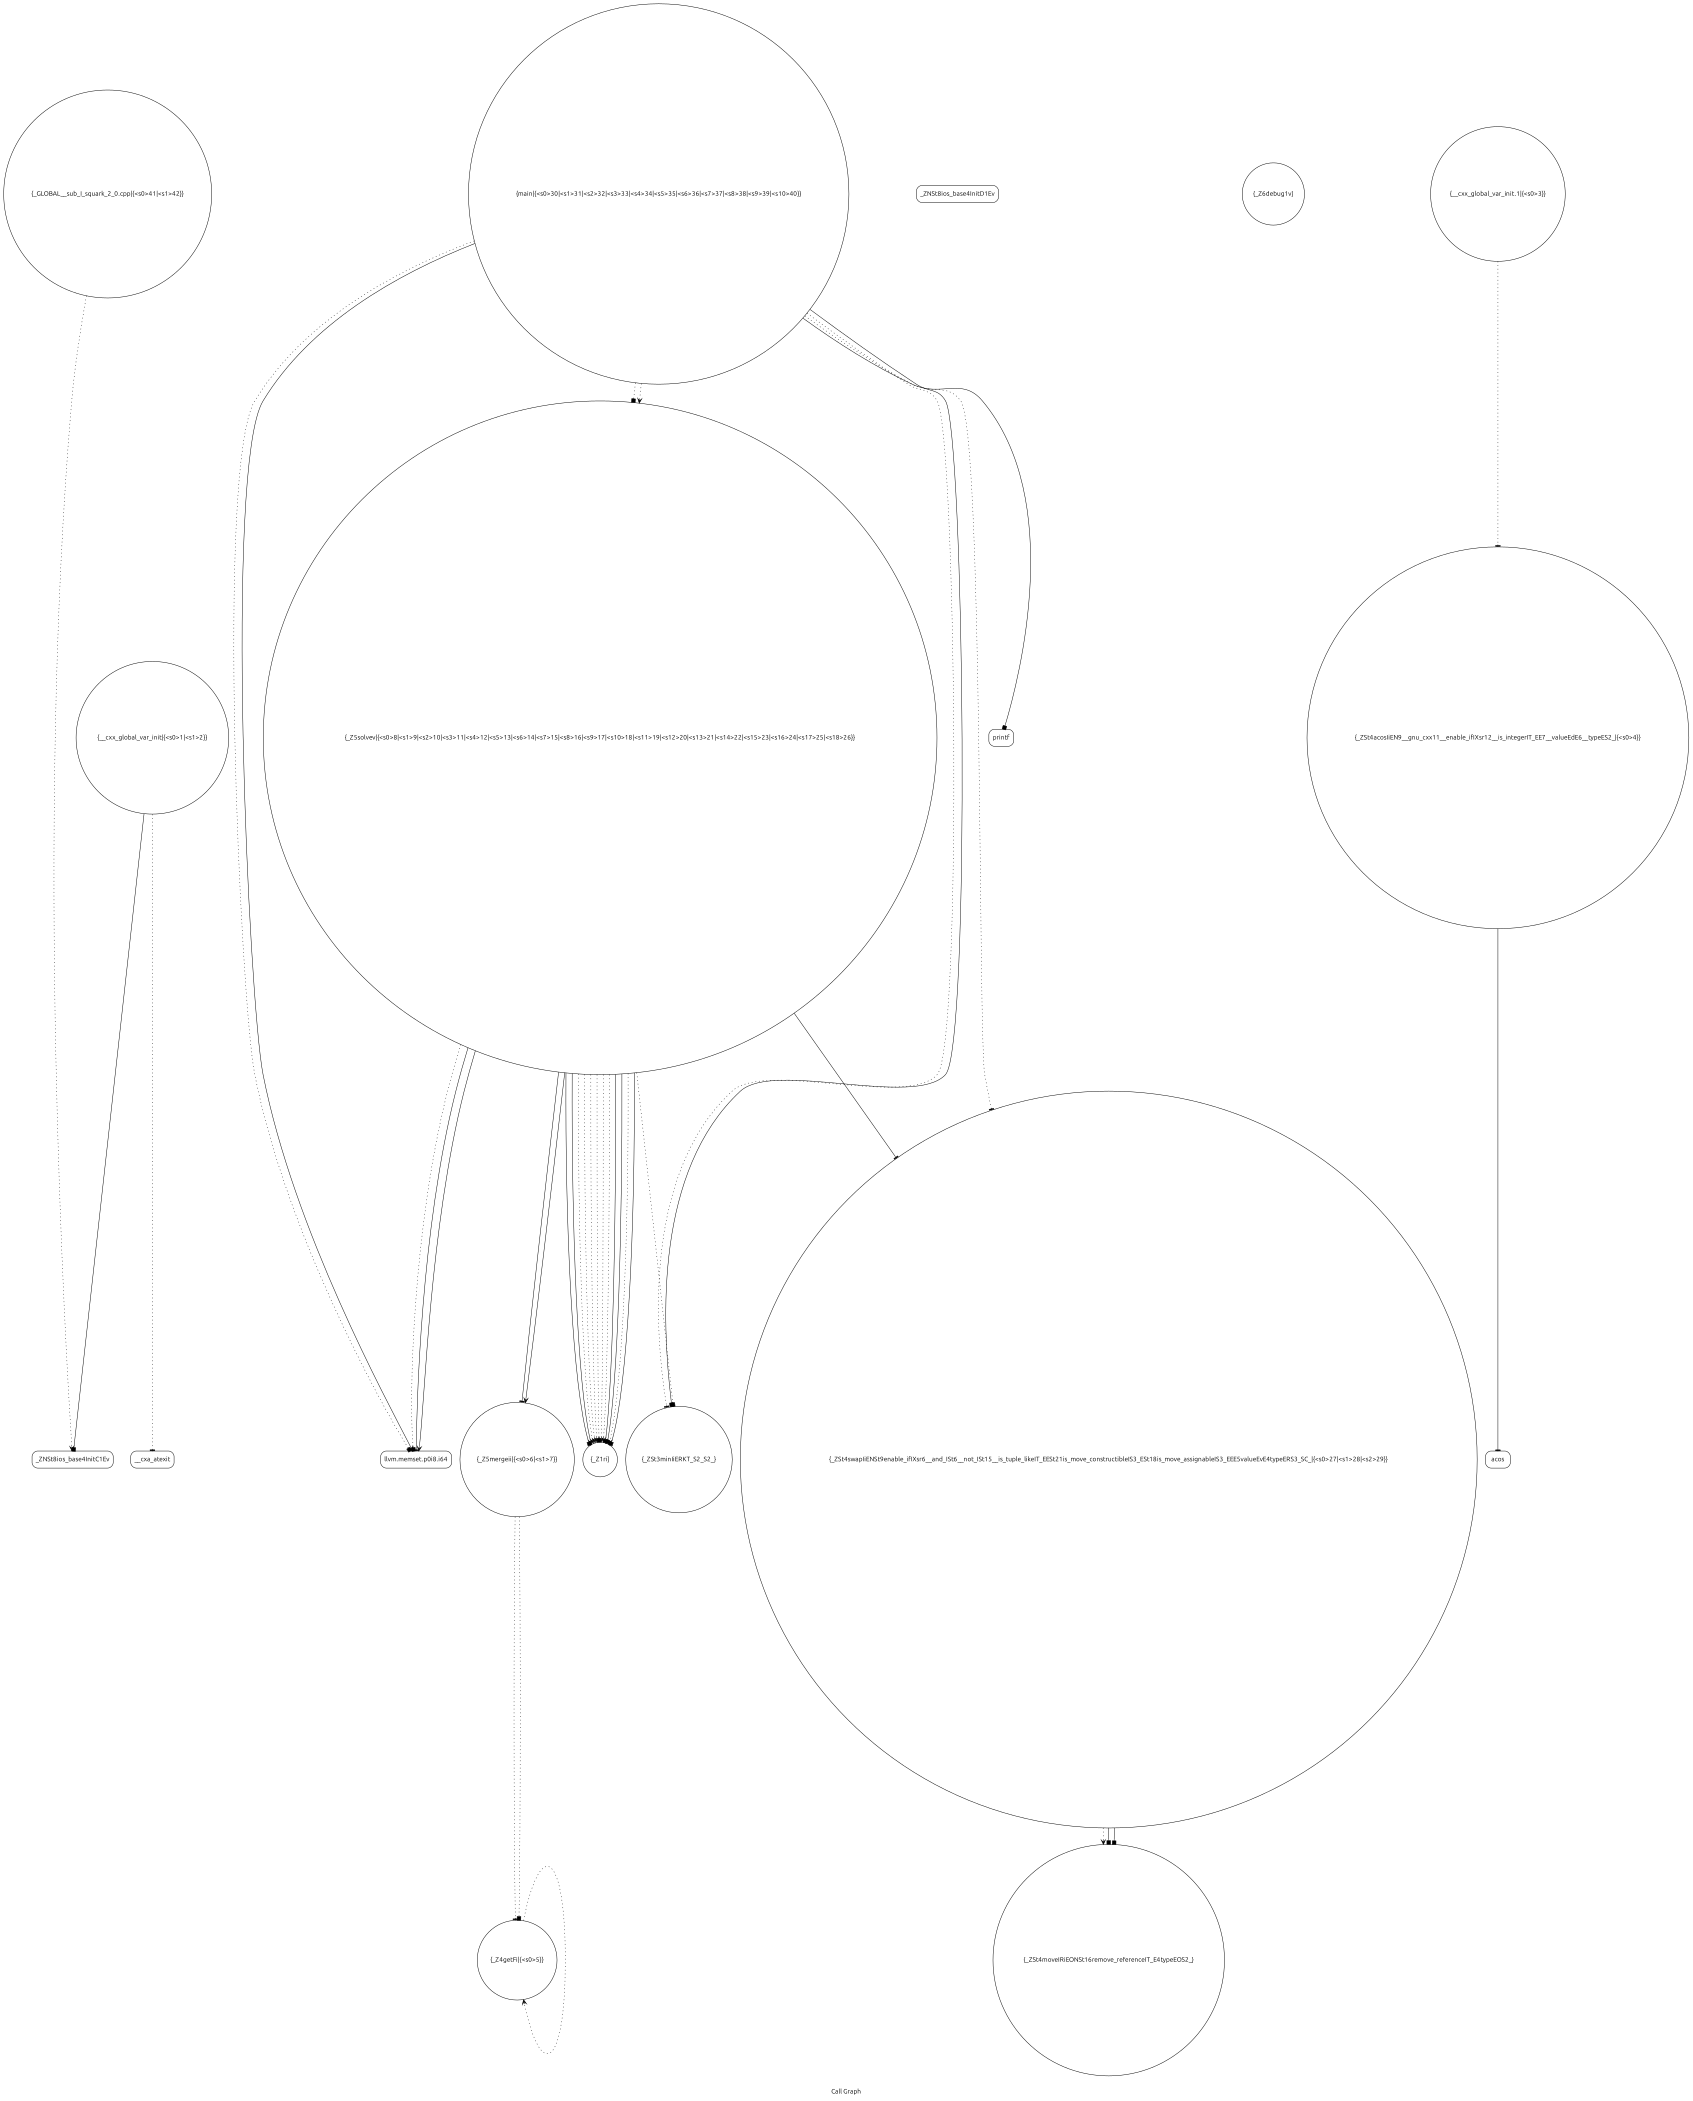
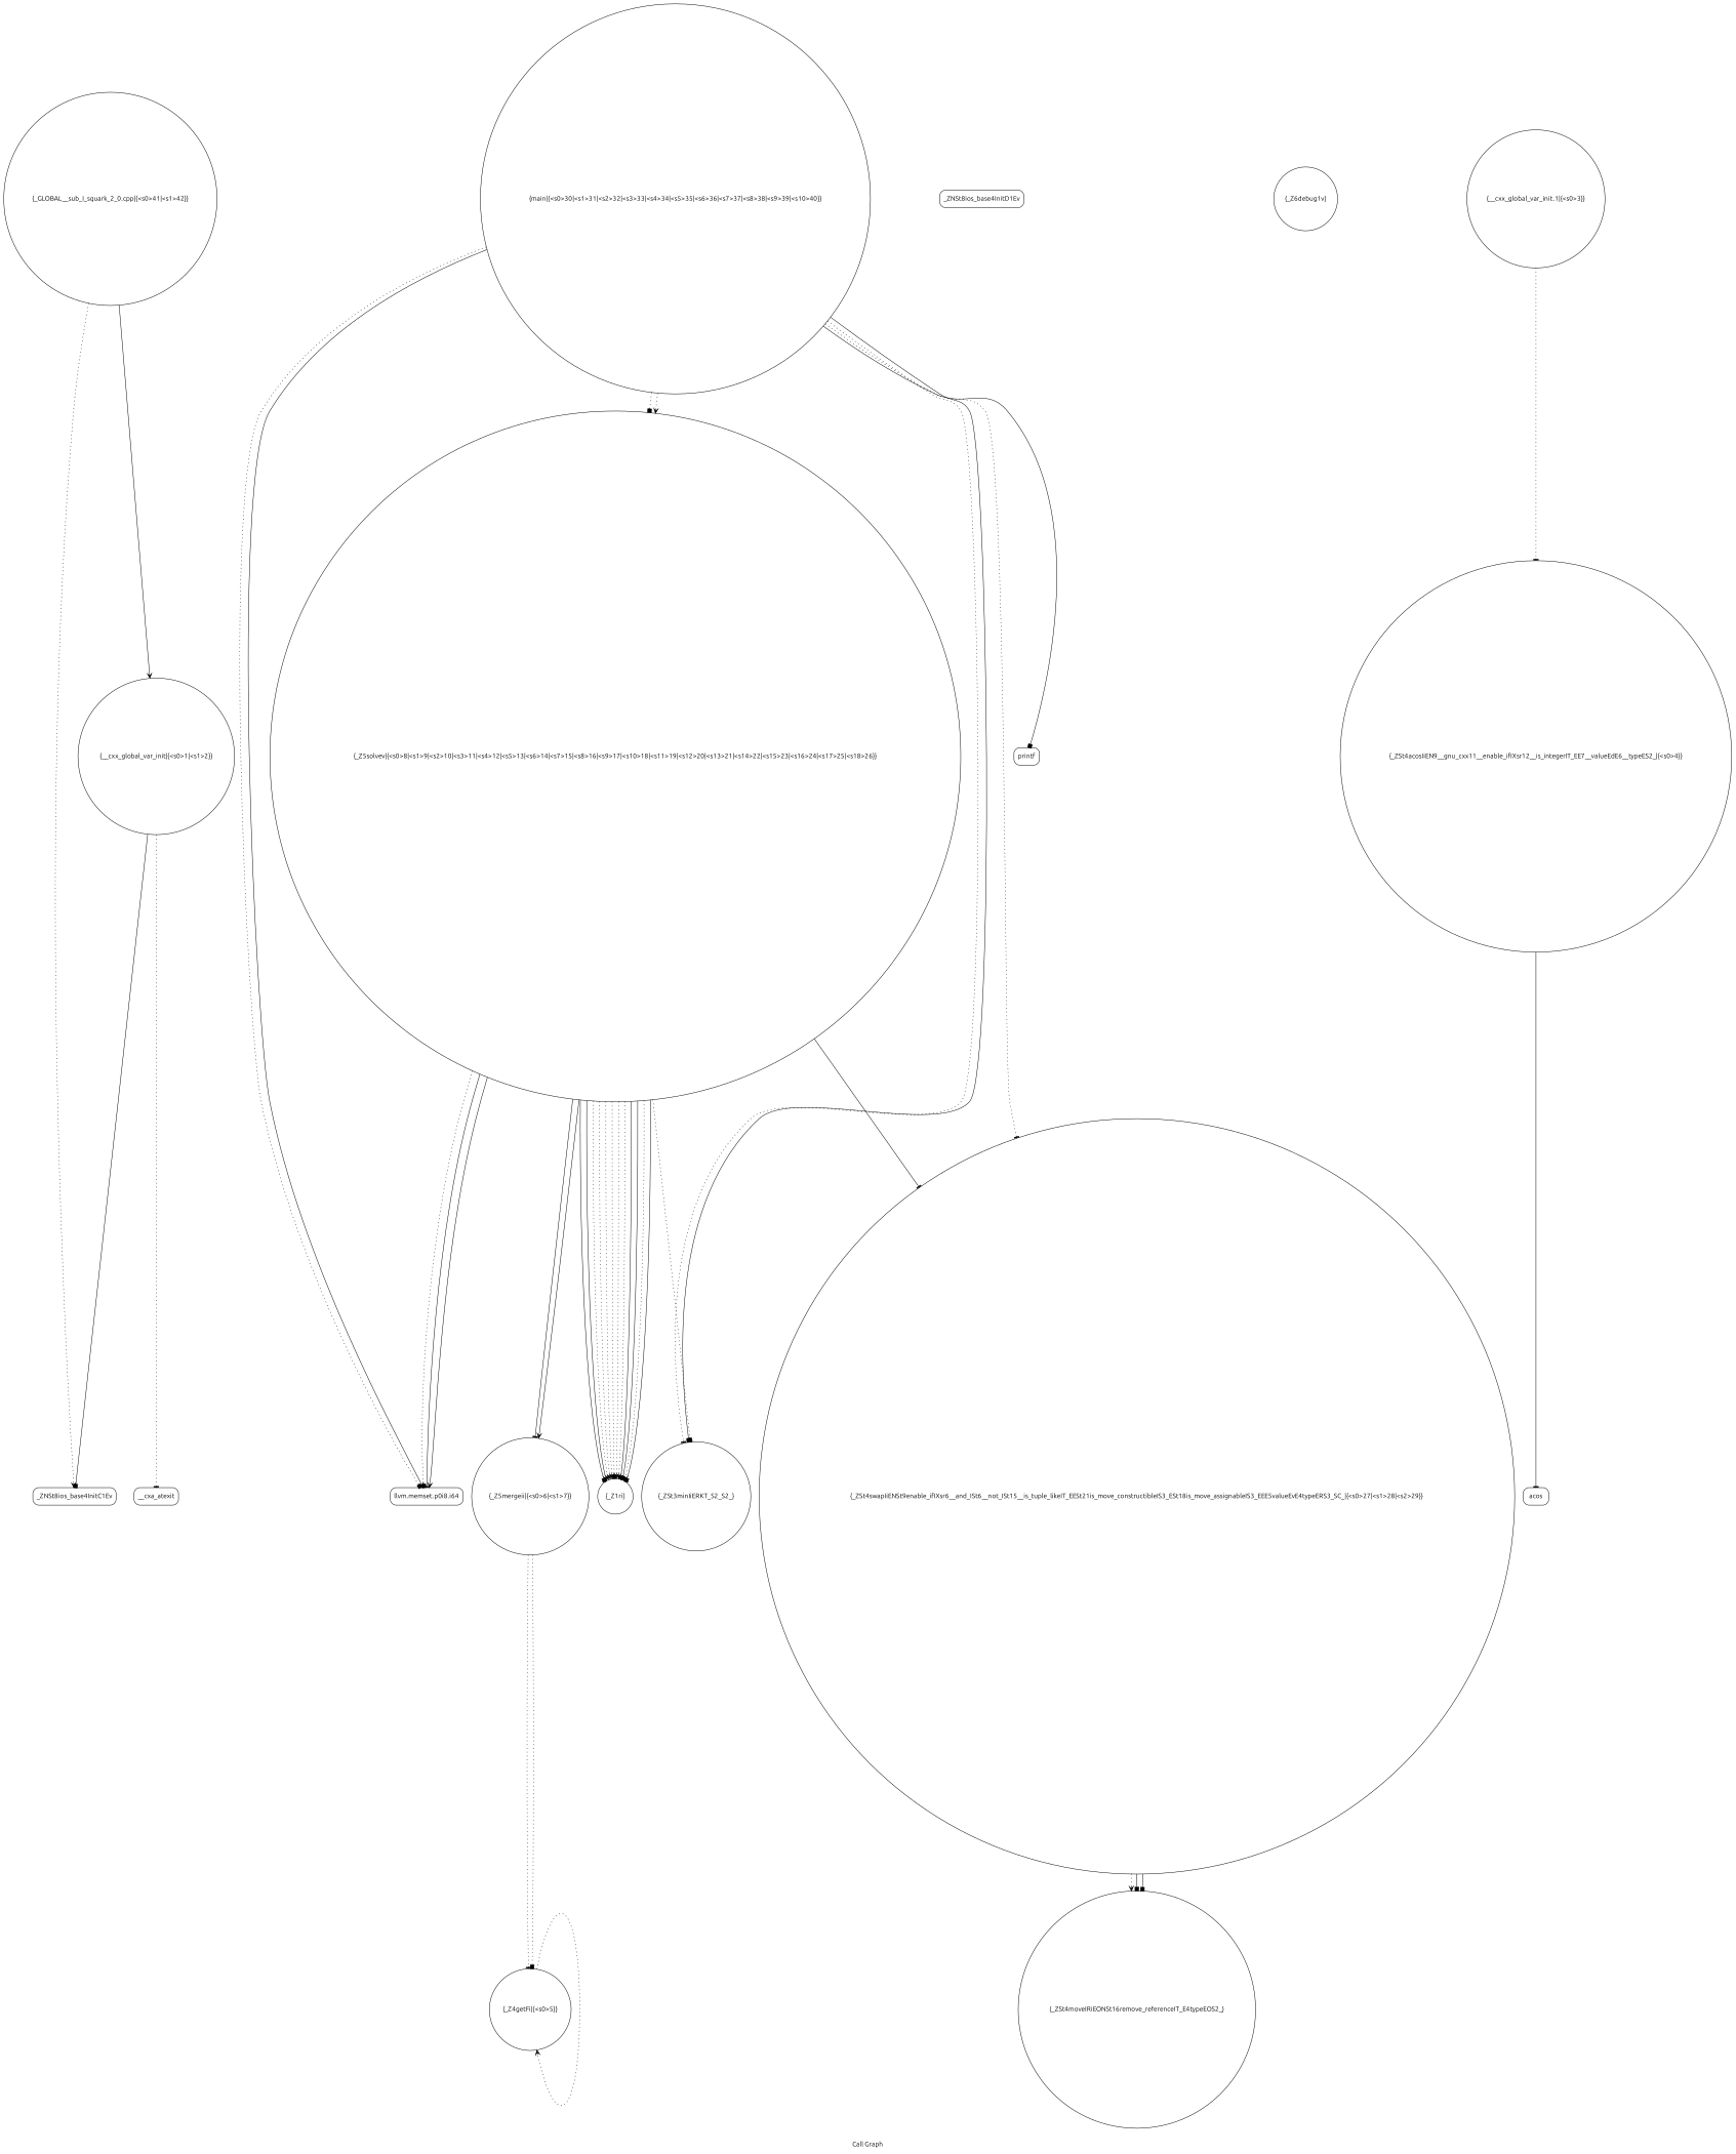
  digraph {
    fontname=Ubuntu
    label="Call Graph"
    node [fontname=Ubuntu shape=circle]
    edge [arrowhead=box color=black fontname=Ubuntu style=dotted tailport=s0]
    n1 [label="{__cxx_global_var_init|{<s0>1|<s1>2}}"]
    n2 [label="{_ZNSt8ios_base4InitC1Ev}" shape=Mrecord]
    n3 [label="{__cxa_atexit}" shape=Mrecord]
    n4 [label="{_Z1ri}"]
    n5 [label="{main|{<s0>30|<s1>31|<s2>32|<s3>33|<s4>34|<s5>35|<s6>36|<s7>37|<s8>38|<s9>39|<s10>40}}"]
    n6 [label="{llvm.memset.p0i8.i64}" shape=Mrecord]
    n7 [label="{_Z5solvev|{<s0>8|<s1>9|<s2>10|<s3>11|<s4>12|<s5>13|<s6>14|<s7>15|<s8>16|<s9>17|<s10>18|<s11>19|<s12>20|<s13>21|<s14>22|<s15>23|<s16>24|<s17>25|<s18>26}}"]
    n8 [label="{_ZSt3minIiERKT_S2_S2_}"]
    n9 [label="{_ZSt4swapIiENSt9enable_ifIXsr6__and_ISt6__not_ISt15__is_tuple_likeIT_EESt21is_move_constructibleIS3_ESt18is_move_assignableIS3_EEE5valueEvE4typeERS3_SC_|{<s0>27|<s1>28|<s2>29}}"]
    n10 [label="{printf}" shape=Mrecord]
    n11 [label="{_Z5mergeii|{<s0>6|<s1>7}}"]
    n12 [label="{_ZSt4moveIRiEONSt16remove_referenceIT_E4typeEOS2_}"]
    n13 [label="{_Z4getFi|{<s0>5}}"]
    n14 [label="{_ZNSt8ios_base4InitD1Ev}" shape=Mrecord]
    n15 [label="{_Z6debug1v}"]
    n16 [label="{_ZSt4acosIiEN9__gnu_cxx11__enable_ifIXsr12__is_integerIT_EE7__valueEdE6__typeES2_|{<s0>4}}"]
    n17 [label="{acos}" shape=Mrecord]
    n18 [label="{__cxx_global_var_init.1|{<s0>3}}"]
    n19 [label="{_GLOBAL__sub_I_squark_2_0.cpp|{<s0>41|<s1>42}}"]
    n1 -> n2 [style=solid]
    n1 -> n3 [arrowhead=tee tailport=s1]
    n5 -> n6 [tailport=s2]
    n5 -> n6 [arrowhead=vee style=solid tailport=s3]
    n5 -> n7 [tailport=s5]
    n5 -> n7 [arrowhead=vee tailport=s8]
    n5 -> n8 [arrowhead=tee tailport=s6]
    n5 -> n8 [style=solid tailport=s9]
    n5 -> n9 [arrowhead=tee tailport=s7]
    n5 -> n10 [style=solid tailport=s10]
    n7 -> n4 [style=solid]
    n7 -> n4 [arrowhead=vee style=solid tailport=s1]
    n7 -> n4 [arrowhead=vee tailport=s2]
    n7 -> n4 [arrowhead=vee tailport=s3]
    n7 -> n4 [arrowhead=vee tailport=s5]
    n7 -> n4 [tailport=s6]
    n7 -> n4 [arrowhead=vee tailport=s7]
    n7 -> n4 [arrowhead=vee tailport=s8]
    n7 -> n4 [style=solid tailport=s9]
    n7 -> n4 [style=solid tailport=s10]
    n7 -> n4 [arrowhead=vee tailport=s11]
    n7 -> n4 [style=solid tailport=s12]
    n7 -> n6 [tailport=s14]
    n7 -> n6 [arrowhead=tee style=solid tailport=s15]
    n7 -> n6 [arrowhead=vee style=solid tailport=s16]
    n7 -> n8 [tailport=s13]
    n7 -> n9 [arrowhead=tee style=solid tailport=s4]
    n7 -> n11 [arrowhead=tee style=solid tailport=s17]
    n7 -> n11 [arrowhead=vee style=solid tailport=s18]
    n9 -> n12 [arrowhead=vee]
    n9 -> n12 [style=solid tailport=s1]
    n9 -> n12 [style=solid tailport=s2]
    n11 -> n13 [arrowhead=tee]
    n11 -> n13 [tailport=s1]
    n13 -> n13 [arrowhead=vee]
    n16 -> n17 [arrowhead=tee style=solid]
    n18 -> n16 [arrowhead=tee]
+   n19 -> n1 [arrowhead=vee style=solid]
    n19 -> n2 [arrowhead=vee tailport=s1]
  }
